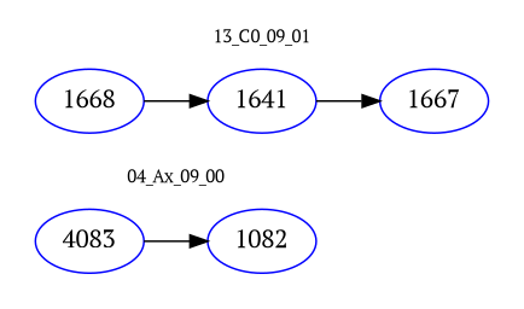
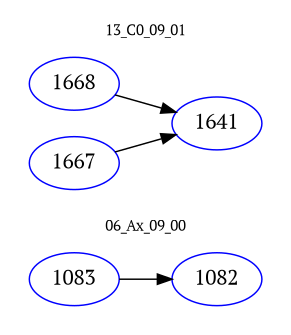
  digraph {
    fontname="PT Serif"
    rankdir=LR
    node [color=blue fontname="PT Serif"]
    edge [color=black fontname="PT Serif"]
-   n1 [label=4083]
+   n1 [label=1083]
    n2 [label=1082]
    n3 [label=1668]
    n4 [label=1641]
    n5 [label=1667]
    subgraph cluster_1 {
      color=white
      fontsize=10
-     label="04_Ax_09_00"
+     label="06_Ax_09_00"
      n1
      n2
    }
    subgraph cluster_2 {
      color=white
      fontsize=10
      label="13_C0_09_01"
      n3
      n4
      n5
    }
    n1 -> n2
    n3 -> n4
-   n4 -> n5
+   n5 -> n4
  }
